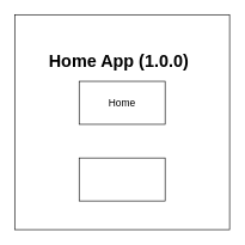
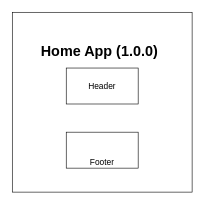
  <mxCell id="0" />
  <mxCell id="1" parent="0" />
  <mxCell id="2" value="" style="whiteSpace=wrap;html=1;aspect=fixed;" vertex="1" parent="1"><mxGeometry x="20" y="20" width="300" height="300" as="geometry" /></mxCell>
  <mxCell id="3" value="" style="rounded=0;whiteSpace=wrap;html=1;" vertex="1" parent="1"><mxGeometry x="110" y="113" width="120" height="60" as="geometry" /></mxCell>
  <mxCell id="4" value="" style="rounded=0;whiteSpace=wrap;html=1;" vertex="1" parent="1"><mxGeometry x="110" y="220" width="120" height="60" as="geometry" /></mxCell>
  <mxCell id="5" value="Home App (1.0.0)" style="text;strokeColor=none;fillColor=none;html=1;fontSize=24;fontStyle=1;verticalAlign=middle;align=center;" vertex="1" parent="1"><mxGeometry x="115" y="65" width="100" height="40" as="geometry" /></mxCell>
- <mxCell id="6" value="&lt;font style=&quot;font-size: 14px&quot;&gt;Home&lt;/font&gt;" style="text;html=1;strokeColor=none;fillColor=none;align=center;verticalAlign=middle;whiteSpace=wrap;overflow=hidden;" vertex="1" parent="1"><mxGeometry x="130" y="133" width="80" height="20" as="geometry" /></mxCell>
+ <mxCell id="6" value="&lt;font style=&quot;font-size: 14px&quot;&gt;Header&lt;/font&gt;" style="text;html=1;strokeColor=none;fillColor=none;align=center;verticalAlign=middle;whiteSpace=wrap;overflow=hidden;" vertex="1" parent="1"><mxGeometry x="130" y="133" width="80" height="20" as="geometry" /></mxCell>
+ <mxCell id="7" value="&lt;font style=&quot;font-size: 14px&quot;&gt;Footer&lt;/font&gt;" style="text;html=1;strokeColor=none;fillColor=none;align=center;verticalAlign=middle;whiteSpace=wrap;overflow=hidden;" vertex="1" parent="1"><mxGeometry x="130" y="260" width="80" height="20" as="geometry" /></mxCell>
